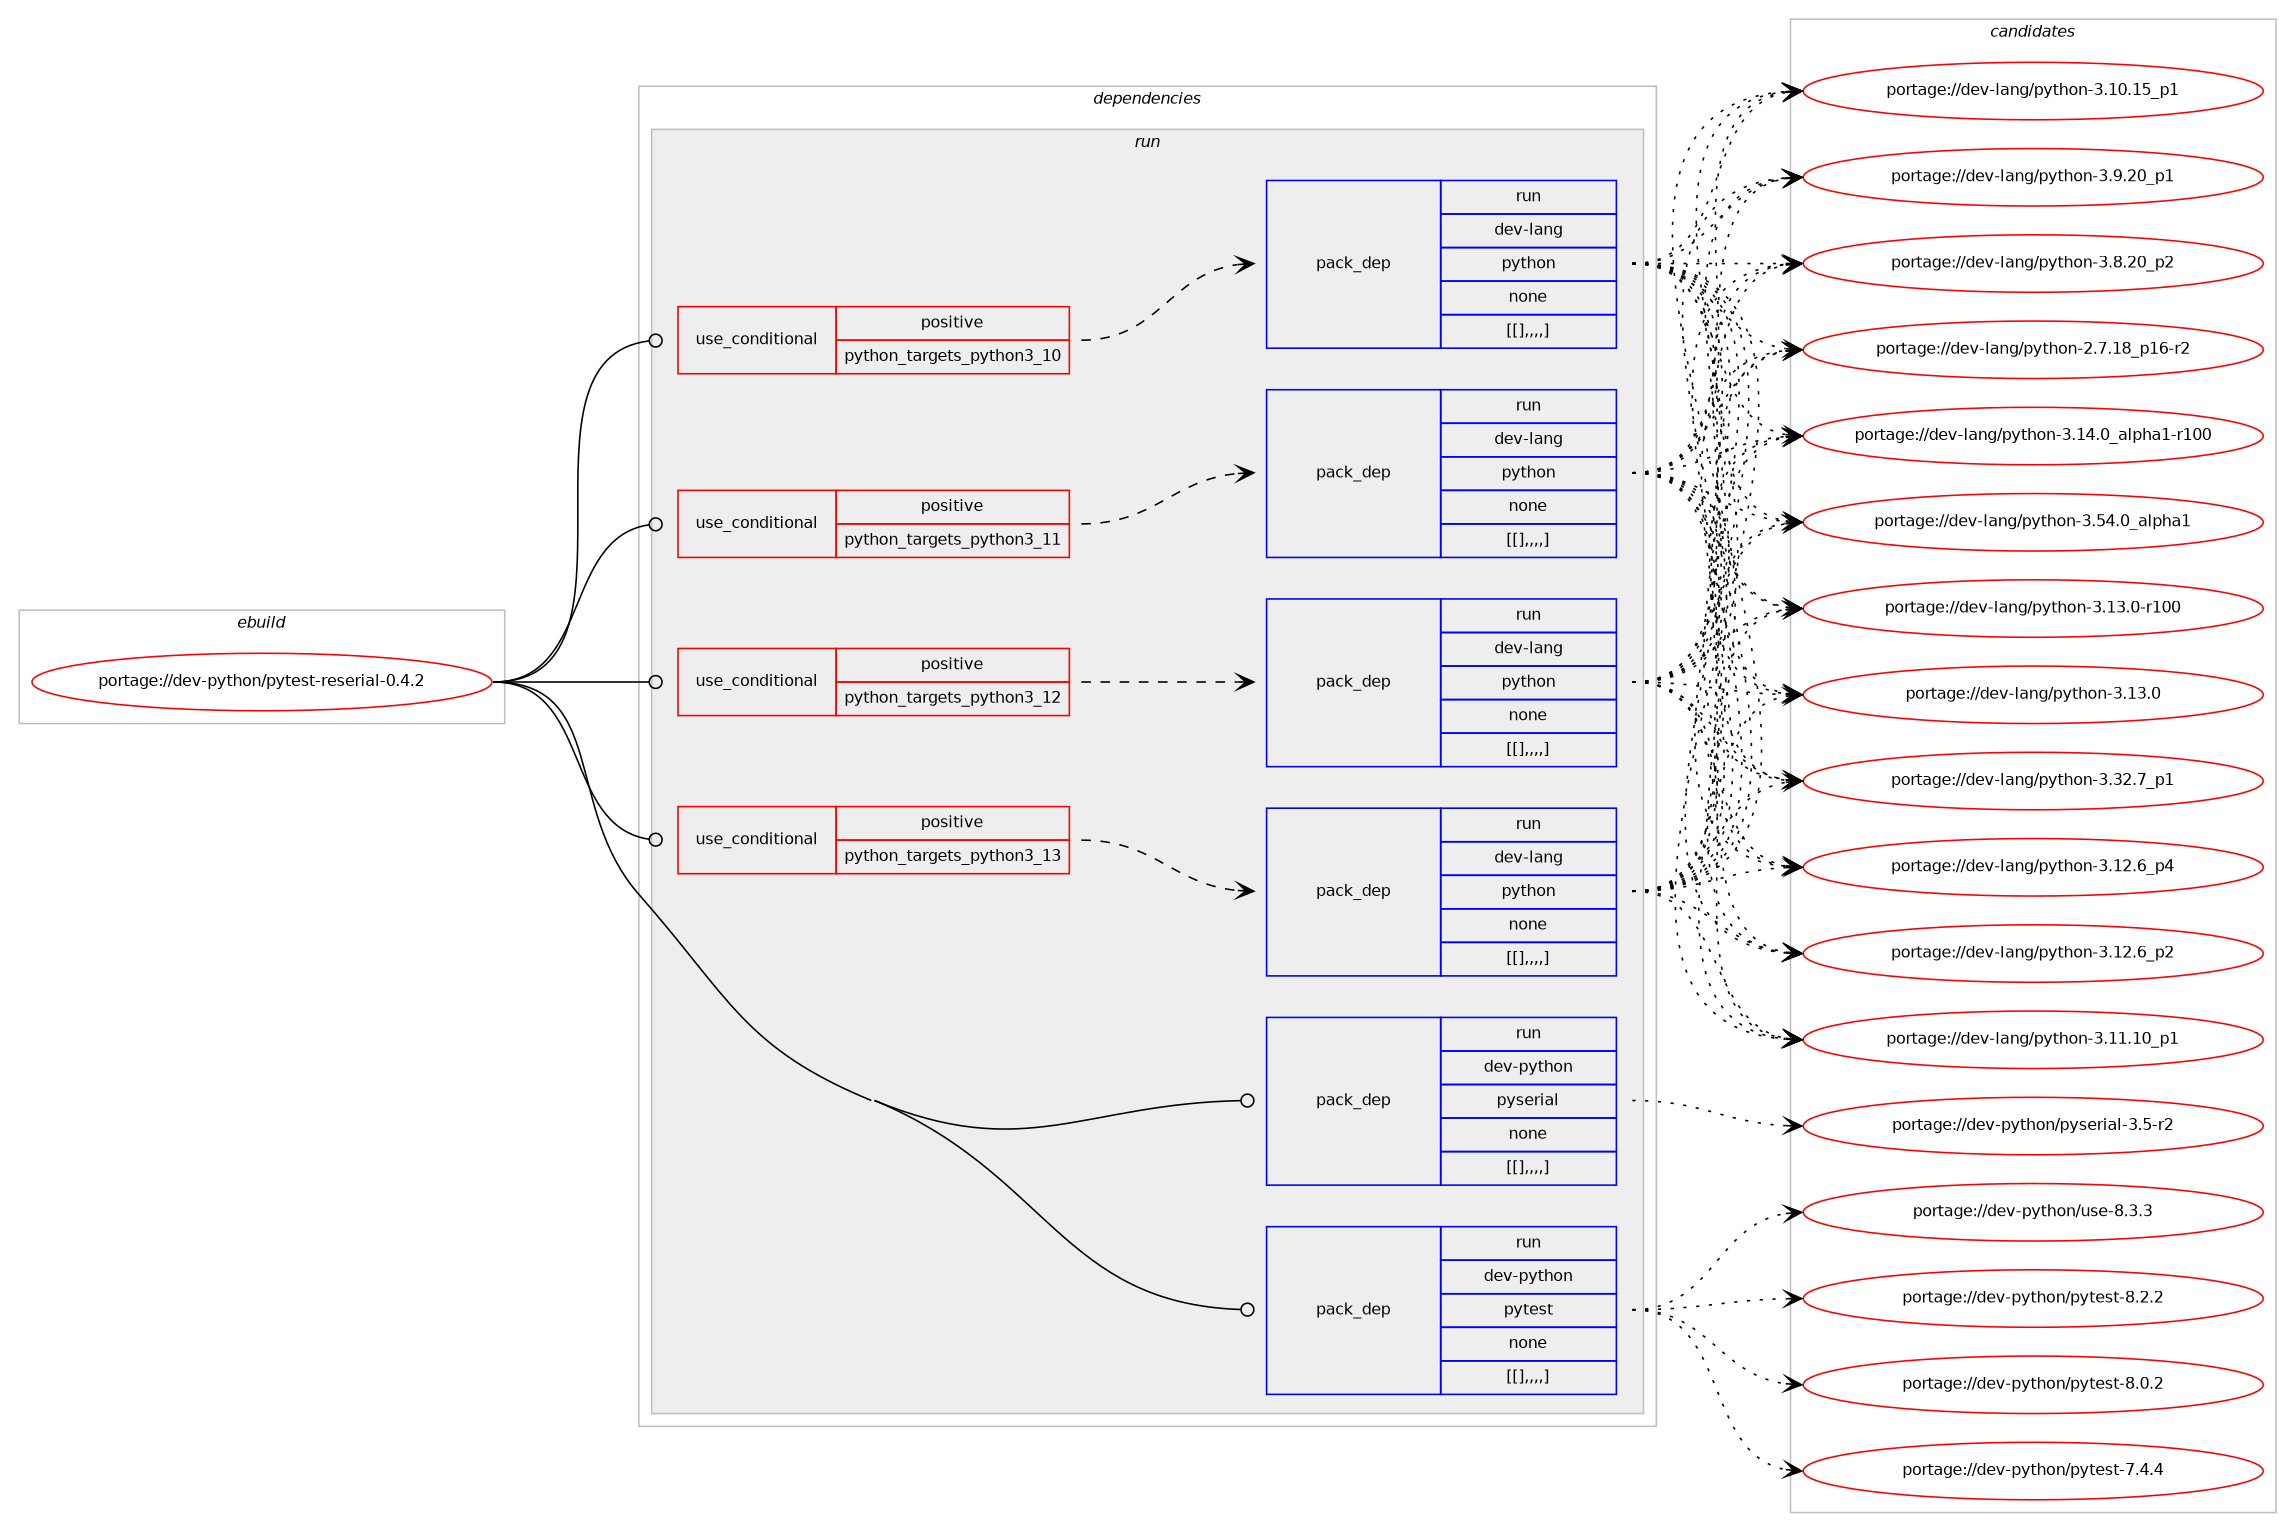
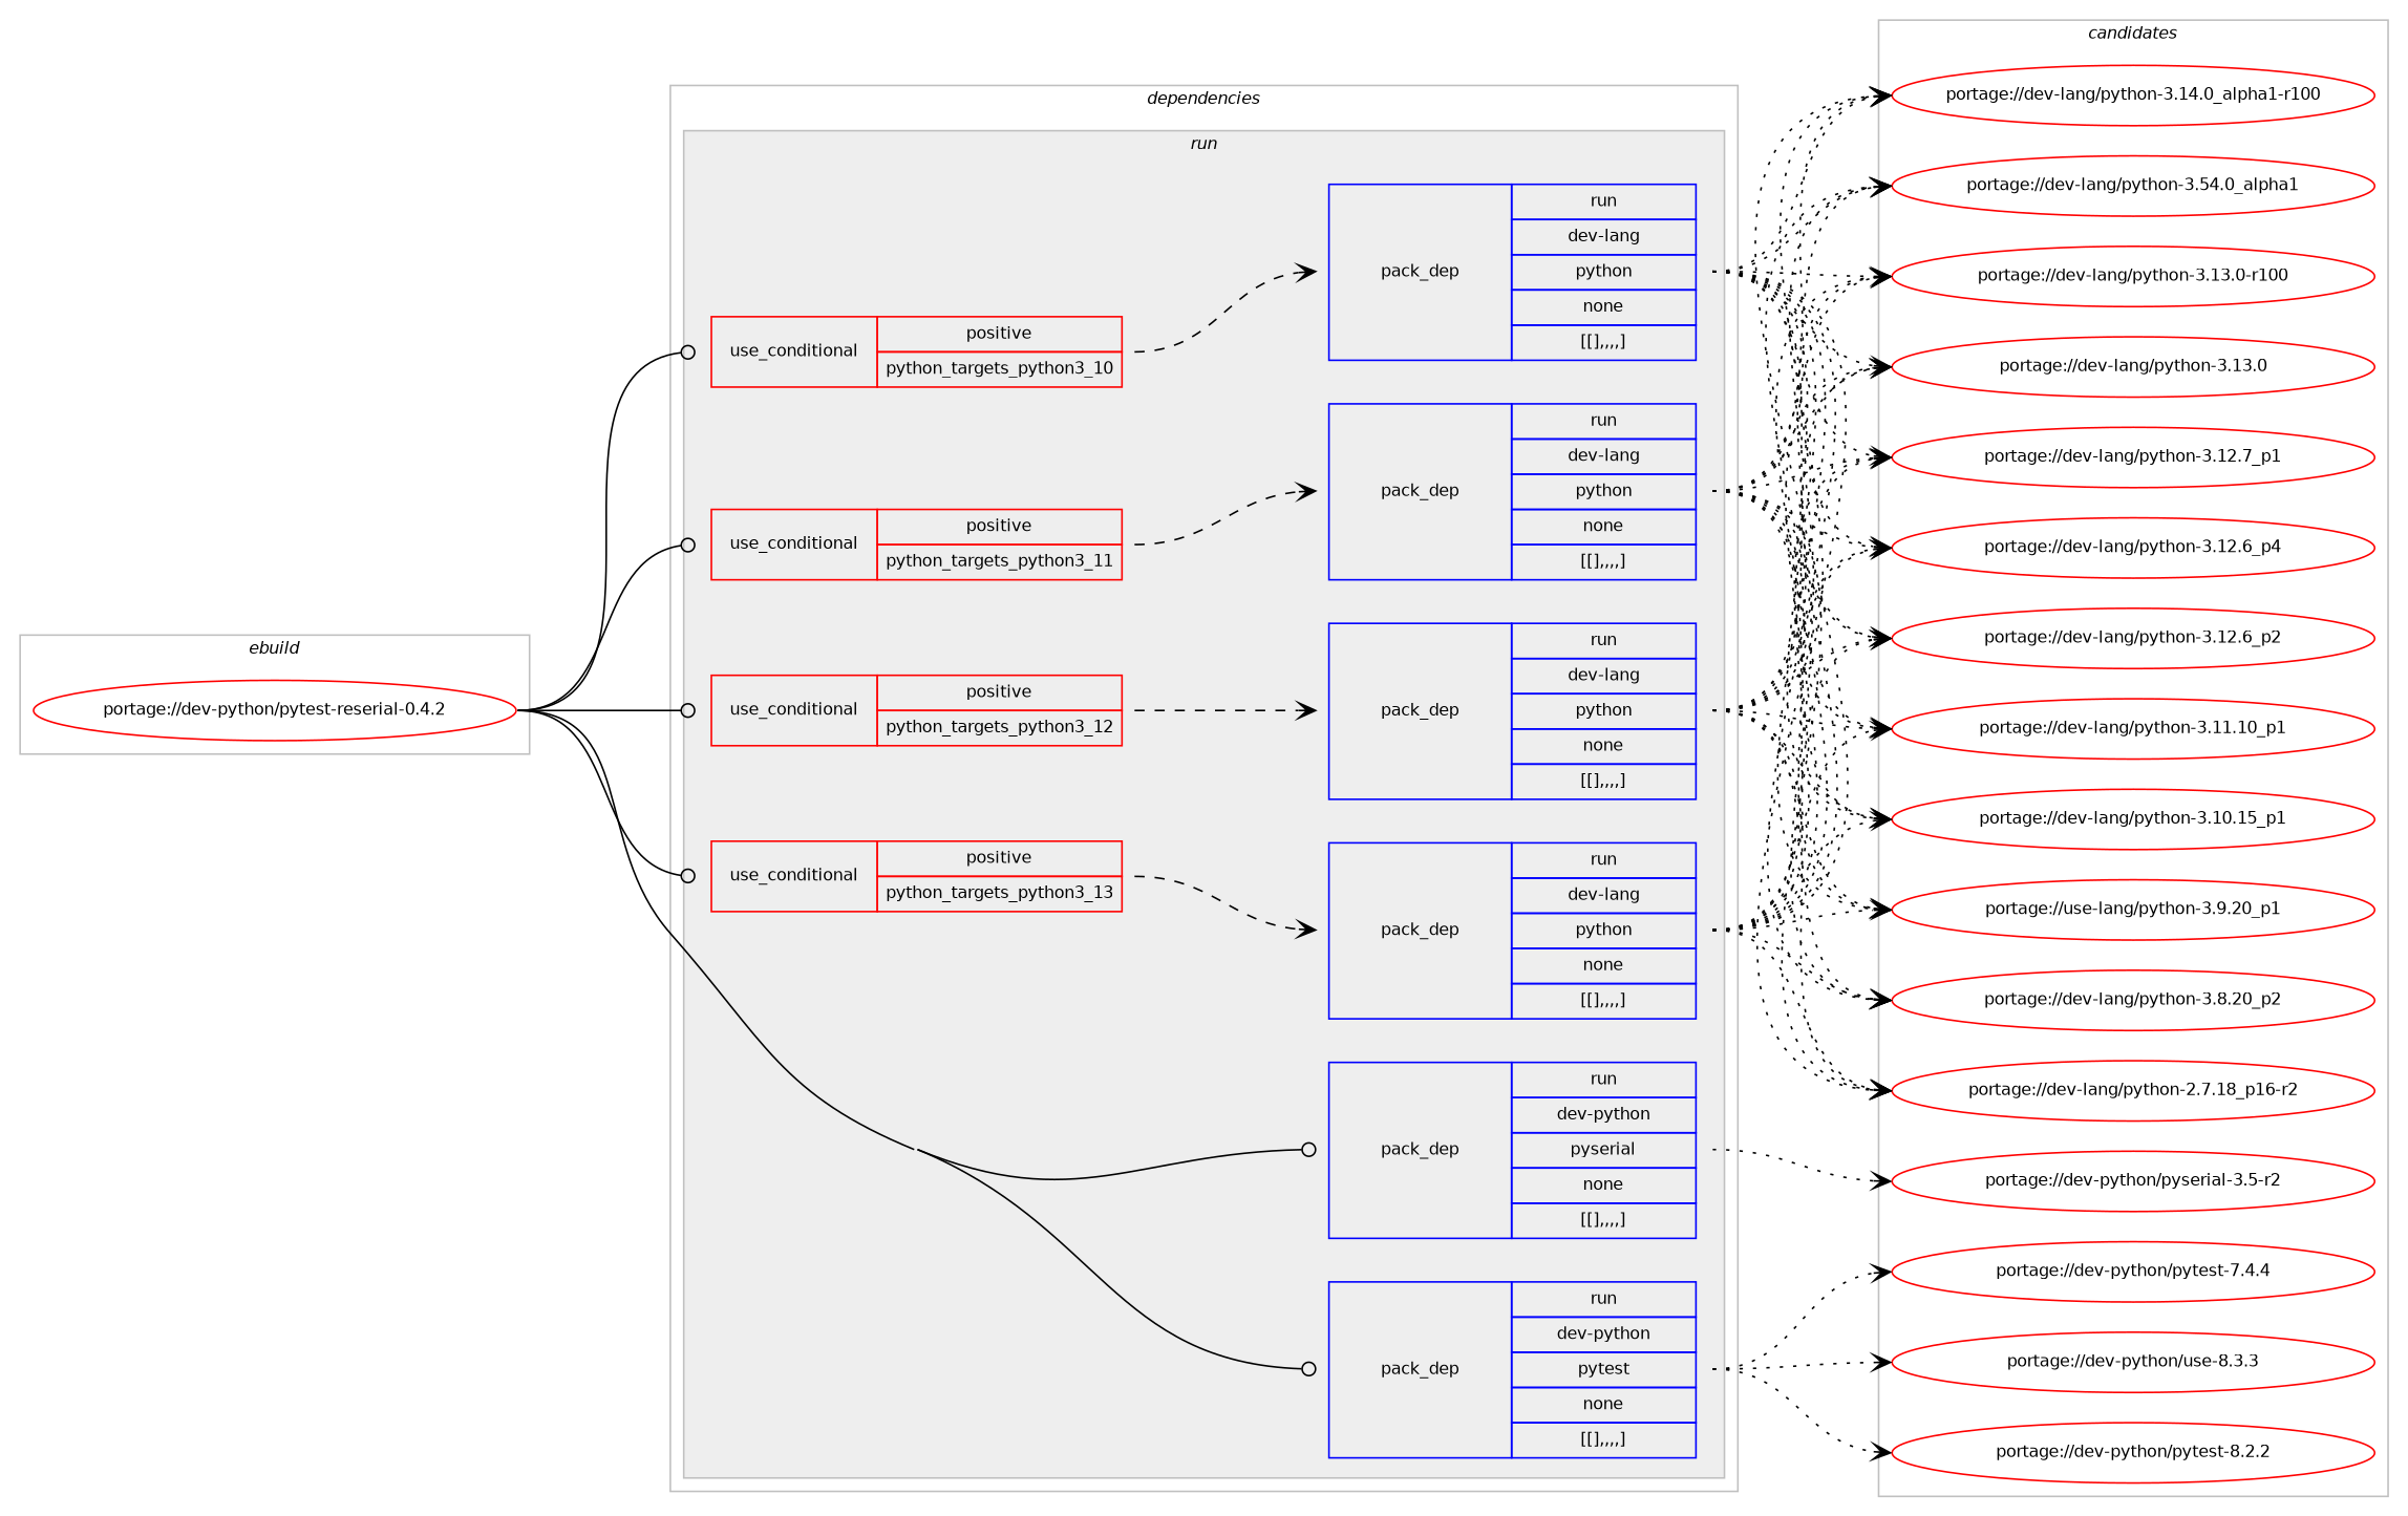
  digraph {
    compound=true
    concentrate=true
    fontname=Helvetica
    fontsize=10
    newrank=true
    rankdir=LR
    ranksep=1.5
    node [color=red fontname=Helvetica fontsize=10]
    edge [arrowhead=vee headport=w style=dotted tailport=e weight=100]
    n1 [label="portage://dev-python/pytest-reserial-0.4.2" width=4]
    n2 [color=blue label=<<TABLE BORDER="0" CELLBORDER="1" CELLSPACING="0" CELLPADDING="4" WIDTH="220"><TR><TD ROWSPAN="6" CELLPADDING="30">pack_dep</TD></TR><TR><TD WIDTH="110">run</TD></TR><TR><TD>dev-lang</TD></TR><TR><TD>python</TD></TR><TR><TD>none</TD></TR><TR><TD>[[],,,,]</TD></TR></TABLE>> shape=none]
    n3 [label=<<TABLE BORDER="0" CELLBORDER="1" CELLSPACING="0" CELLPADDING="4"><TR><TD ROWSPAN="3" CELLPADDING="10">use_conditional</TD></TR><TR><TD>positive</TD></TR><TR><TD>python_targets_python3_10</TD></TR></TABLE>> shape=none]
    n4 [color=blue label=<<TABLE BORDER="0" CELLBORDER="1" CELLSPACING="0" CELLPADDING="4" WIDTH="220"><TR><TD ROWSPAN="6" CELLPADDING="30">pack_dep</TD></TR><TR><TD WIDTH="110">run</TD></TR><TR><TD>dev-lang</TD></TR><TR><TD>python</TD></TR><TR><TD>none</TD></TR><TR><TD>[[],,,,]</TD></TR></TABLE>> shape=none]
    n5 [label=<<TABLE BORDER="0" CELLBORDER="1" CELLSPACING="0" CELLPADDING="4"><TR><TD ROWSPAN="3" CELLPADDING="10">use_conditional</TD></TR><TR><TD>positive</TD></TR><TR><TD>python_targets_python3_11</TD></TR></TABLE>> shape=none]
    n6 [color=blue label=<<TABLE BORDER="0" CELLBORDER="1" CELLSPACING="0" CELLPADDING="4" WIDTH="220"><TR><TD ROWSPAN="6" CELLPADDING="30">pack_dep</TD></TR><TR><TD WIDTH="110">run</TD></TR><TR><TD>dev-lang</TD></TR><TR><TD>python</TD></TR><TR><TD>none</TD></TR><TR><TD>[[],,,,]</TD></TR></TABLE>> shape=none]
    n7 [label=<<TABLE BORDER="0" CELLBORDER="1" CELLSPACING="0" CELLPADDING="4"><TR><TD ROWSPAN="3" CELLPADDING="10">use_conditional</TD></TR><TR><TD>positive</TD></TR><TR><TD>python_targets_python3_12</TD></TR></TABLE>> shape=none]
    n8 [color=blue label=<<TABLE BORDER="0" CELLBORDER="1" CELLSPACING="0" CELLPADDING="4" WIDTH="220"><TR><TD ROWSPAN="6" CELLPADDING="30">pack_dep</TD></TR><TR><TD WIDTH="110">run</TD></TR><TR><TD>dev-lang</TD></TR><TR><TD>python</TD></TR><TR><TD>none</TD></TR><TR><TD>[[],,,,]</TD></TR></TABLE>> shape=none]
    n9 [label=<<TABLE BORDER="0" CELLBORDER="1" CELLSPACING="0" CELLPADDING="4"><TR><TD ROWSPAN="3" CELLPADDING="10">use_conditional</TD></TR><TR><TD>positive</TD></TR><TR><TD>python_targets_python3_13</TD></TR></TABLE>> shape=none]
    n10 [color=blue label=<<TABLE BORDER="0" CELLBORDER="1" CELLSPACING="0" CELLPADDING="4" WIDTH="220"><TR><TD ROWSPAN="6" CELLPADDING="30">pack_dep</TD></TR><TR><TD WIDTH="110">run</TD></TR><TR><TD>dev-python</TD></TR><TR><TD>pyserial</TD></TR><TR><TD>none</TD></TR><TR><TD>[[],,,,]</TD></TR></TABLE>> shape=none]
    n11 [color=blue label=<<TABLE BORDER="0" CELLBORDER="1" CELLSPACING="0" CELLPADDING="4" WIDTH="220"><TR><TD ROWSPAN="6" CELLPADDING="30">pack_dep</TD></TR><TR><TD WIDTH="110">run</TD></TR><TR><TD>dev-python</TD></TR><TR><TD>pytest</TD></TR><TR><TD>none</TD></TR><TR><TD>[[],,,,]</TD></TR></TABLE>> shape=none]
    n12 [label="portage://dev-lang/python-3.14.0_alpha1-r100" width=4]
    n13 [label="portage://dev-lang/python-3.54.0_alpha1" width=4]
    n14 [label="portage://dev-lang/python-3.13.0-r100" width=4]
    n15 [label="portage://dev-lang/python-3.13.0" width=4]
-   n16 [label="portage://dev-lang/python-3.32.7_p1" width=4]
+   n16 [label="portage://dev-lang/python-3.12.7_p1" width=4]
    n17 [label="portage://dev-lang/python-3.12.6_p4" width=4]
    n18 [label="portage://dev-lang/python-3.12.6_p2" width=4]
    n19 [label="portage://dev-lang/python-3.11.10_p1" width=4]
    n20 [label="portage://dev-lang/python-3.10.15_p1" width=4]
-   n21 [label="portage://dev-lang/python-3.9.20_p1" width=4]
+   n21 [label="portage://use-lang/python-3.9.20_p1" width=4]
    n22 [label="portage://dev-lang/python-3.8.20_p2" width=4]
    n23 [label="portage://dev-lang/python-2.7.18_p16-r2" width=4]
    n24 [label="portage://dev-python/pyserial-3.5-r2" width=4]
    n25 [label="portage://dev-python/use-8.3.3" width=4]
    n26 [label="portage://dev-python/pytest-8.2.2" width=4]
-   n27 [label="portage://dev-python/pytest-8.0.2" width=4]
    n28 [label="portage://dev-python/pytest-7.4.4" width=4]
    subgraph cluster_1 {
      color=gray
      label=<<i>ebuild</i>>
      n1
    }
    subgraph cluster_2 {
      color=gray
      label=<<i>dependencies</i>>
      subgraph cluster_3 {
        color=gray
        fillcolor="#eeeeee"
        label=<<i>compile</i>>
        style=filled
      }
      subgraph cluster_4 {
        color=gray
        fillcolor="#eeeeee"
        label=<<i>compile and run</i>>
        style=filled
      }
      subgraph cluster_5 {
        color=gray
        fillcolor="#eeeeee"
        label=<<i>run</i>>
        style=filled
        subgraph sub_6 {
          color=gray
          fillcolor="#eeeeee"
          label=<<i>run</i>>
          style=filled
          n3
          subgraph sub_7 {
            color=gray
            fillcolor="#eeeeee"
            label=<<i>run</i>>
            style=filled
            n2
          }
        }
        subgraph sub_8 {
          color=gray
          fillcolor="#eeeeee"
          label=<<i>run</i>>
          style=filled
          n5
          subgraph sub_9 {
            color=gray
            fillcolor="#eeeeee"
            label=<<i>run</i>>
            style=filled
            n4
          }
        }
        subgraph sub_10 {
          color=gray
          fillcolor="#eeeeee"
          label=<<i>run</i>>
          style=filled
          n7
          subgraph sub_11 {
            color=gray
            fillcolor="#eeeeee"
            label=<<i>run</i>>
            style=filled
            n6
          }
        }
        subgraph sub_12 {
          color=gray
          fillcolor="#eeeeee"
          label=<<i>run</i>>
          style=filled
          n9
          subgraph sub_13 {
            color=gray
            fillcolor="#eeeeee"
            label=<<i>run</i>>
            style=filled
            n8
          }
        }
        subgraph sub_14 {
          color=gray
          fillcolor="#eeeeee"
          label=<<i>run</i>>
          style=filled
          n10
        }
        subgraph sub_15 {
          color=gray
          fillcolor="#eeeeee"
          label=<<i>run</i>>
          style=filled
          n11
        }
      }
    }
    subgraph cluster_16 {
      color=gray
      label=<<i>candidates</i>>
      rank=same
      subgraph sub_17 {
        color=black
        label=<<i>candidates</i>>
        nodesep=1
        rank=same
        n12
        n13
        n14
        n15
        n16
        n17
        n18
        n19
        n20
        n21
        n22
        n23
      }
      subgraph sub_18 {
        color=black
        label=<<i>candidates</i>>
        nodesep=1
        rank=same
        n12
        n13
        n14
        n15
        n16
        n17
        n18
        n19
        n20
        n21
        n22
        n23
      }
      subgraph sub_19 {
        color=black
        label=<<i>candidates</i>>
        nodesep=1
        rank=same
        n12
        n13
        n14
        n15
        n16
        n17
        n18
        n19
        n20
        n21
        n22
        n23
      }
      subgraph sub_20 {
        color=black
        label=<<i>candidates</i>>
        nodesep=1
        rank=same
        n12
        n13
        n14
        n15
        n16
        n17
        n18
        n19
        n20
        n21
        n22
        n23
      }
      subgraph sub_21 {
        color=black
        label=<<i>candidates</i>>
        nodesep=1
        rank=same
        n24
      }
      subgraph sub_22 {
        color=black
        label=<<i>candidates</i>>
        nodesep=1
        rank=same
        n25
        n26
-       n27
        n28
      }
    }
    n1 -> n3 [arrowhead=odot style=solid weight=20]
    n1 -> n5 [arrowhead=odot style=solid weight=20]
    n1 -> n7 [arrowhead=odot style=solid weight=20]
    n1 -> n9 [arrowhead=odot style=solid weight=20]
    n1 -> n10 [arrowhead=odot style=solid weight=20]
    n1 -> n11 [arrowhead=odot style=solid weight=20]
    n2 -> n12
    n2 -> n13
    n2 -> n14
    n2 -> n15
    n2 -> n16
    n2 -> n17
    n2 -> n18
    n2 -> n19
    n2 -> n20
    n2 -> n21
    n2 -> n22
    n2 -> n23
    n3 -> n2 [style=dashed weight=20]
    n4 -> n12
    n4 -> n13
    n4 -> n14
    n4 -> n15
    n4 -> n16
    n4 -> n17
    n4 -> n18
    n4 -> n19
    n4 -> n20
    n4 -> n21
    n4 -> n22
    n4 -> n23
    n5 -> n4 [style=dashed weight=20]
    n6 -> n12
    n6 -> n13
    n6 -> n14
    n6 -> n15
    n6 -> n16
    n6 -> n17
    n6 -> n18
    n6 -> n19
    n6 -> n20
    n6 -> n21
    n6 -> n22
    n6 -> n23
    n7 -> n6 [style=dashed weight=20]
    n8 -> n12
    n8 -> n13
    n8 -> n14
    n8 -> n15
    n8 -> n16
    n8 -> n17
    n8 -> n18
    n8 -> n19
    n8 -> n20
    n8 -> n21
    n8 -> n22
    n8 -> n23
    n9 -> n8 [style=dashed weight=20]
    n10 -> n24
    n11 -> n25
    n11 -> n26
-   n11 -> n27
    n11 -> n28
  }
